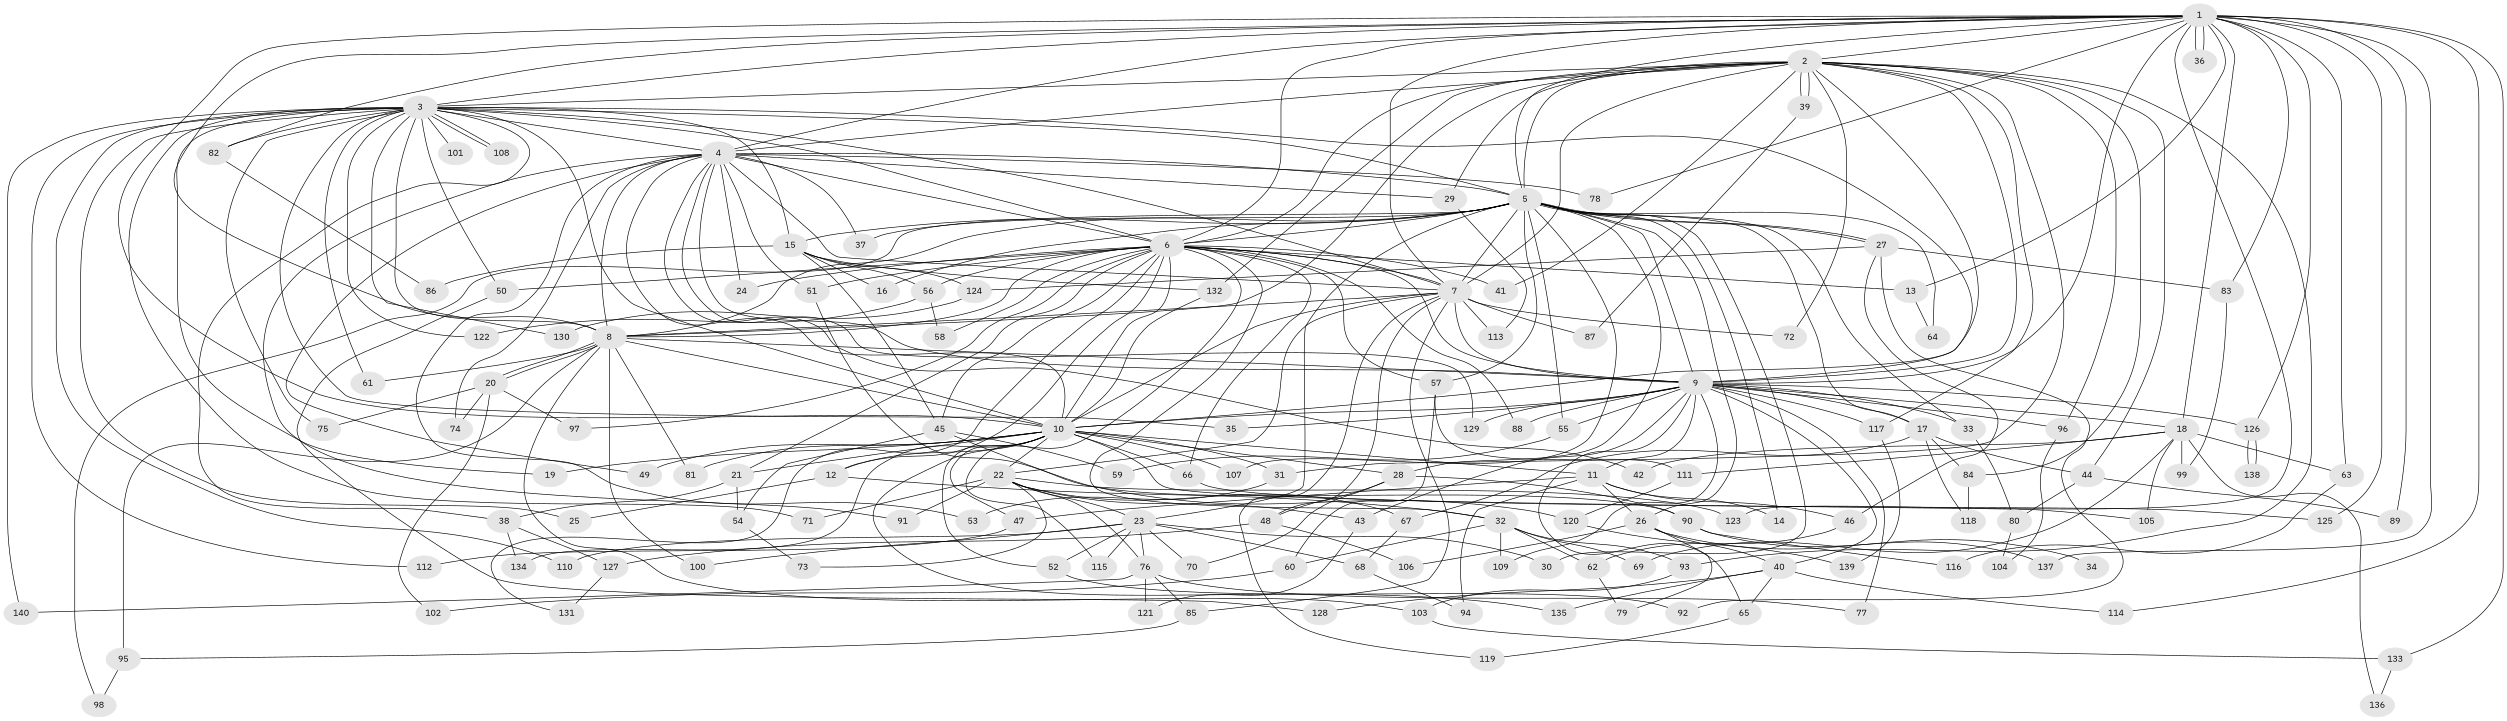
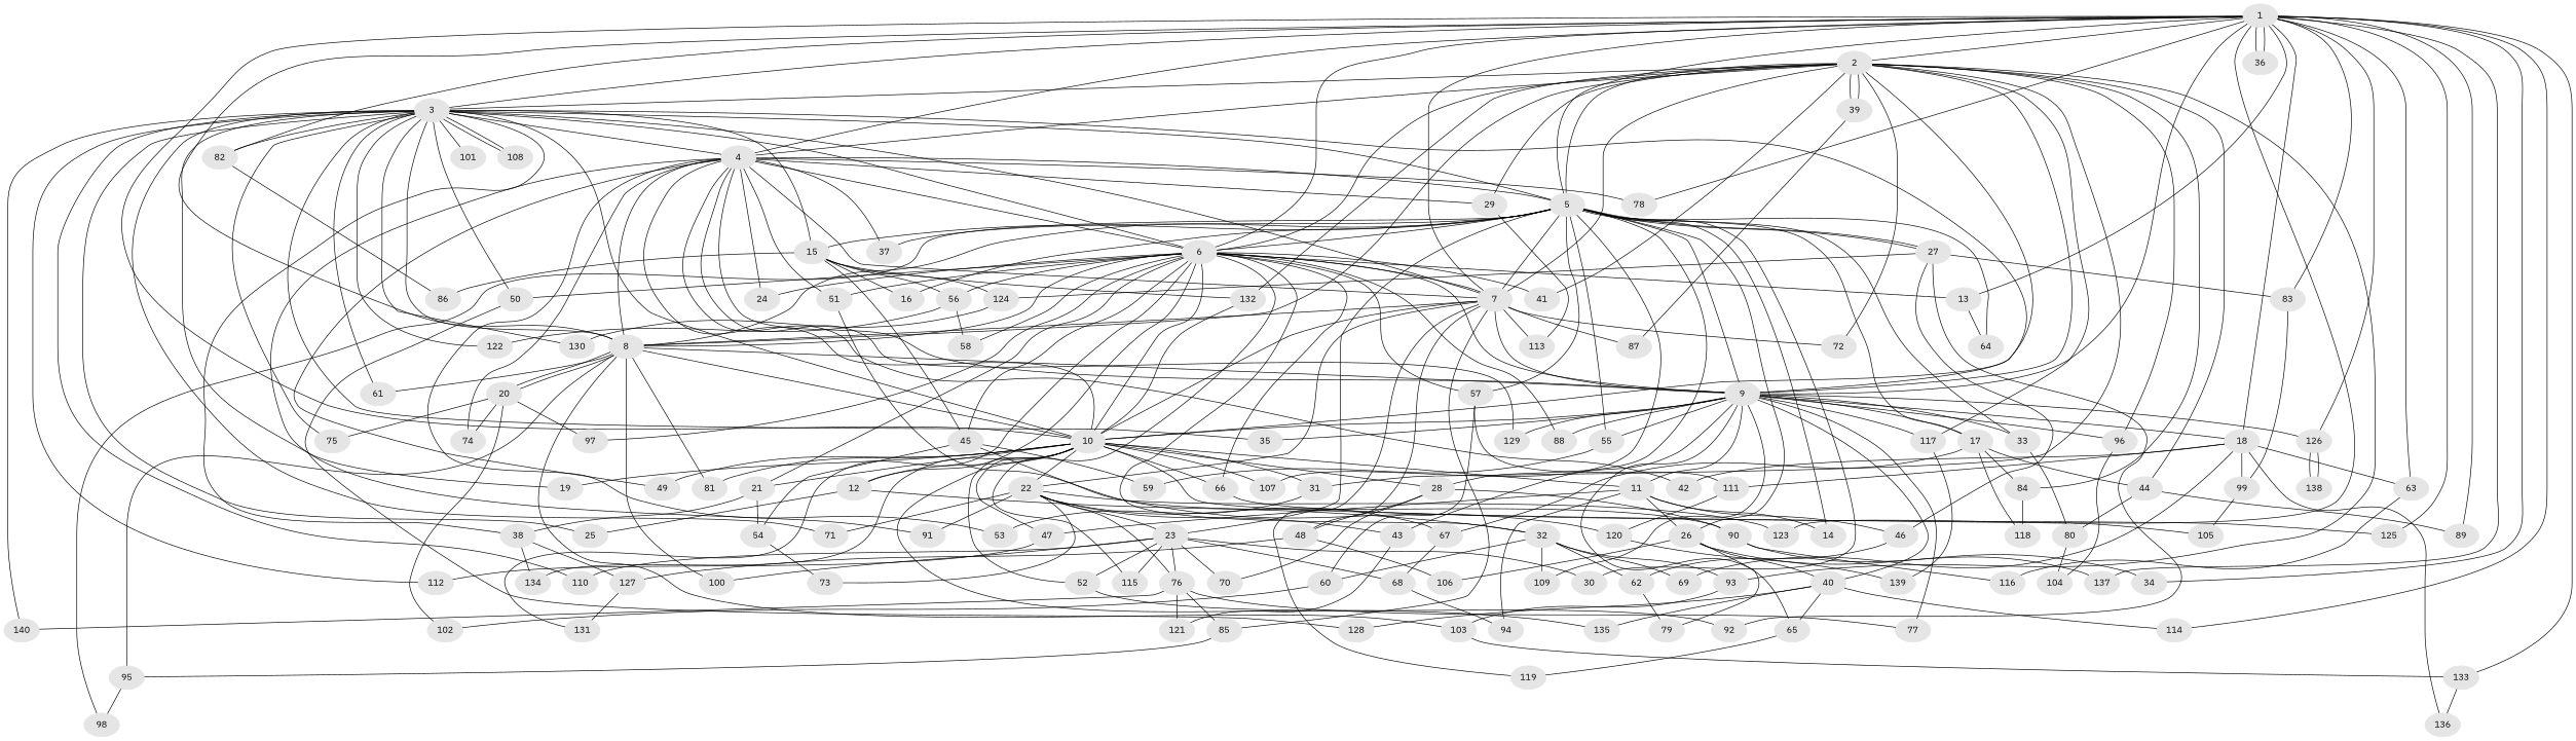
  graph {
    fontname="IBM Plex Sans"
    node [color=gray90 fontname="IBM Plex Sans" style=filled]
    edge [fontname="IBM Plex Sans"]
    1
    2
    3
    4
    5
    6
    7
    8
    9
    10
    13
    18
    34
    36
    63
    78
    82
    83
    89
    114
    123
    125
    126
    133
    137
    29
    31
    39
    41
    44
    72
    84
    93
    96
    117
    132
    15
    19
    25
    35
    38
    50
    61
    71
    75
    101
    108
    110
    112
    122
    130
    140
    24
    37
    42
    49
    51
    53
    74
    91
    129
    14
    16
    17
    23
    26
    27
    28
    30
    33
    55
    57
    64
    98
    107
    12
    21
    32
    45
    56
    58
    66
    88
    97
    115
    131
    22
    48
    85
    87
    113
    119
    20
    81
    95
    100
    103
    11
    40
    43
    65
    77
    109
    47
    52
    105
    134
    135
    69
    99
    111
    136
    116
    86
    138
    80
    118
    104
    139
    124
    127
    128
    90
    67
    76
    68
    70
    79
    106
    46
    92
    59
    60
    54
    62
    120
    73
    102
    94
    121
    1 -- 2
    1 -- 3
    1 -- 4
    1 -- 5
    1 -- 6
    1 -- 7
    1 -- 8
    1 -- 9
    1 -- 10
    1 -- 13
    1 -- 18
+   1 -- 34
    1 -- 36
    1 -- 36
    1 -- 63
    1 -- 78
    1 -- 82
    1 -- 83
    1 -- 89
    1 -- 114
    1 -- 123
    1 -- 125
    1 -- 126
    1 -- 133
    1 -- 137
    2 -- 3
    2 -- 4
    2 -- 5
    2 -- 6
    2 -- 7
    2 -- 8
    2 -- 9
    2 -- 10
    2 -- 29
    2 -- 31
    2 -- 39
    2 -- 39
    2 -- 41
    2 -- 44
    2 -- 72
    2 -- 84
    2 -- 93
    2 -- 96
    2 -- 117
    2 -- 132
    3 -- 4
    3 -- 5
    3 -- 6
    3 -- 7
    3 -- 8
    3 -- 9
    3 -- 10
    3 -- 82
    3 -- 15
    3 -- 19
    3 -- 25
    3 -- 35
    3 -- 38
    3 -- 50
    3 -- 61
    3 -- 71
    3 -- 75
    3 -- 101
    3 -- 108
    3 -- 108
    3 -- 110
    3 -- 112
    3 -- 122
    3 -- 130
    3 -- 140
    4 -- 5
    4 -- 6
    4 -- 7
    4 -- 8
    4 -- 9
    4 -- 10
    4 -- 78
    4 -- 29
    4 -- 24
    4 -- 37
    4 -- 42
    4 -- 49
    4 -- 51
    4 -- 53
    4 -- 74
    4 -- 91
    4 -- 129
    5 -- 6
    5 -- 7
    5 -- 8
    5 -- 9
    5 -- 15
    5 -- 37
    5 -- 14
    5 -- 16
    5 -- 17
    5 -- 23
    5 -- 26
    5 -- 27
    5 -- 27
    5 -- 28
    5 -- 30
    5 -- 33
    5 -- 55
    5 -- 57
    5 -- 64
    5 -- 98
    5 -- 107
    6 -- 7
    6 -- 8
    6 -- 9
    6 -- 10
    6 -- 13
    6 -- 41
    6 -- 50
    6 -- 24
    6 -- 51
    6 -- 57
    6 -- 12
    6 -- 21
    6 -- 32
    6 -- 45
    6 -- 56
    6 -- 58
    6 -- 66
    6 -- 88
    6 -- 97
    6 -- 115
    6 -- 131
    7 -- 8
    7 -- 9
    7 -- 10
    7 -- 72
    7 -- 22
    7 -- 48
    7 -- 85
    7 -- 87
    7 -- 113
    7 -- 119
    8 -- 9
    8 -- 10
    8 -- 61
    8 -- 20
    8 -- 20
    8 -- 81
    8 -- 95
    8 -- 100
    8 -- 103
    9 -- 10
    9 -- 18
    9 -- 126
    9 -- 96
    9 -- 117
    9 -- 35
    9 -- 129
    9 -- 17
    9 -- 33
    9 -- 55
    9 -- 88
    9 -- 11
    9 -- 40
    9 -- 43
    9 -- 65
    9 -- 77
    9 -- 109
    10 -- 31
    10 -- 19
    10 -- 49
    10 -- 28
    10 -- 107
    10 -- 12
    10 -- 21
    10 -- 66
    10 -- 22
    10 -- 81
    10 -- 11
    10 -- 47
    10 -- 52
    10 -- 105
    10 -- 134
    10 -- 135
    13 -- 64
    18 -- 63
    18 -- 42
    18 -- 69
    18 -- 99
    18 -- 111
    18 -- 136
    63 -- 116
    82 -- 86
    83 -- 99
    126 -- 138
    126 -- 138
    133 -- 136
    29 -- 113
    31 -- 53
    39 -- 87
    44 -- 89
    44 -- 80
    84 -- 118
    93 -- 103
    96 -- 104
    117 -- 139
    132 -- 10
    15 -- 132
    15 -- 16
    15 -- 45
    15 -- 56
    15 -- 86
    15 -- 124
    38 -- 134
    38 -- 127
    50 -- 128
    51 -- 90
    17 -- 44
    17 -- 84
    17 -- 118
    17 -- 67
    23 -- 110
    23 -- 30
    23 -- 115
    23 -- 100
    23 -- 52
    23 -- 76
    23 -- 68
    23 -- 70
    26 -- 34
    26 -- 40
    26 -- 79
    26 -- 106
    27 -- 83
    27 -- 124
    27 -- 46
    27 -- 92
    28 -- 48
    28 -- 90
    28 -- 70
    33 -- 80
    55 -- 59
    57 -- 111
    57 -- 60
    12 -- 25
    12 -- 32
    21 -- 38
    21 -- 54
    32 -- 93
    32 -- 109
    32 -- 69
    32 -- 60
    32 -- 62
    45 -- 59
    45 -- 54
    45 -- 120
    56 -- 122
    56 -- 58
    66 -- 125
    22 -- 123
    22 -- 71
    22 -- 91
    22 -- 23
    22 -- 43
    22 -- 67
    22 -- 76
    22 -- 73
    48 -- 127
    48 -- 106
    85 -- 95
    20 -- 75
    20 -- 74
    20 -- 97
    20 -- 102
    95 -- 98
    103 -- 133
    11 -- 14
    11 -- 26
    11 -- 47
    11 -- 46
    11 -- 94
    40 -- 114
    40 -- 65
    40 -- 135
    40 -- 128
    43 -- 121
    65 -- 119
    47 -- 112
    52 -- 92
-   18 -- 105
+   99 -- 105
    111 -- 120
    80 -- 104
    124 -- 130
    127 -- 131
    90 -- 137
    90 -- 116
    67 -- 68
    76 -- 140
    76 -- 85
    76 -- 77
    76 -- 121
    68 -- 94
    46 -- 62
    60 -- 102
    54 -- 73
    62 -- 79
    120 -- 139
  }
